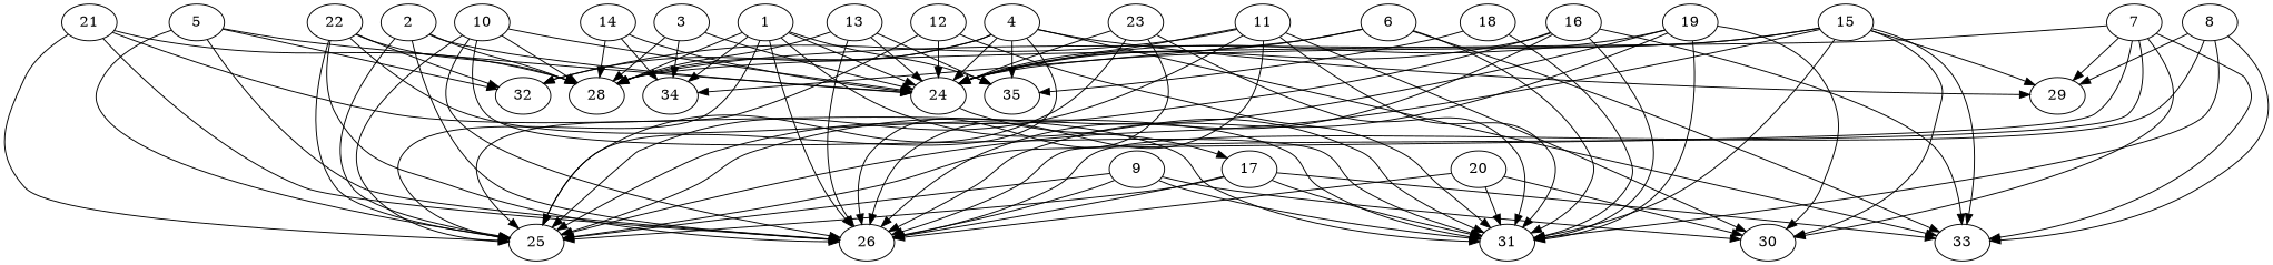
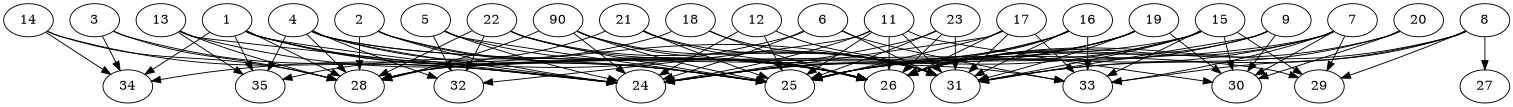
  digraph {
    node [alpha=0.12]
    1 [alpha=0.07 expect_size=28534784]
    24 [alpha=0.04 expect_size=44826624]
    25 [alpha=0.19 expect_size=17179648]
    26 [alpha=0.14 expect_size=22900736]
    28 [alpha=0.03 expect_size=37216256]
    31 [alpha=0.15 expect_size=42612736]
    34 [alpha=0.03 expect_size=13999104]
    35 [alpha=0.18 expect_size=23543808]
    2 [alpha=0.09 expect_size=18149376]
    3 [alpha=0.04 expect_size=13714432]
    4 [alpha=0.19 expect_size=37451776]
    29 [alpha=0.06 expect_size=31578112]
    32 [alpha=0.02 expect_size=43874304]
    33 [alpha=0.10 expect_size=31512576]
    5 [expect_size=14545920]
    6 [alpha=0.05 expect_size=51395584]
    7 [alpha=0.14 expect_size=40667136]
    30 [alpha=0.18 expect_size=14821376]
    8 [alpha=0.03 expect_size=26024960]
+   27 [alpha=0.04 expect_size=7970816]
    9 [expect_size=13597696]
-   10 [alpha=0.01 expect_size=29031424]
+   10 [alpha=0.01 expect_size=29031424 label=90]
    11 [alpha=0.11 expect_size=15396864]
    12 [alpha=0.03 expect_size=30928896]
    13 [expect_size=6104064]
    14 [alpha=0.08 expect_size=15381504]
    15 [alpha=0.02 expect_size=13463552]
    16 [alpha=0.14 expect_size=40949760]
    17 [expect_size=5319680]
    18 [alpha=0.18 expect_size=39162880]
    19 [alpha=0.13 expect_size=46911488]
    20 [expect_size=28595200]
    21 [alpha=0.01 expect_size=30966784]
    22 [alpha=0.15 expect_size=9031680]
    23 [alpha=0.13 expect_size=16358400]
    1 -> 24
    1 -> 25
    1 -> 26
    1 -> 28
    1 -> 31
    1 -> 34
    1 -> 35
    2 -> 24
    2 -> 25
    2 -> 26
    2 -> 28
    3 -> 24
    3 -> 28
    3 -> 34
    4 -> 24
    4 -> 25
    4 -> 28
    4 -> 35
    4 -> 29
    4 -> 32
    4 -> 33
    5 -> 24
    5 -> 25
    5 -> 26
    5 -> 32
    6 -> 24
    6 -> 31
    6 -> 34
    6 -> 33
    7 -> 25
    7 -> 26
    7 -> 28
    7 -> 29
    7 -> 33
    7 -> 30
    8 -> 26
    8 -> 31
    8 -> 29
    8 -> 33
+   8 -> 27
    9 -> 25
    9 -> 26
    9 -> 31
    9 -> 30
    10 -> 24
    10 -> 25
    10 -> 26
    10 -> 28
    10 -> 31
    11 -> 24
    11 -> 25
    11 -> 26
    11 -> 31
    11 -> 32
    11 -> 30
    12 -> 24
    12 -> 25
    12 -> 31
    13 -> 24
    13 -> 26
    13 -> 28
    13 -> 35
    14 -> 24
    14 -> 28
    14 -> 34
    15 -> 24
    15 -> 25
    15 -> 28
    15 -> 31
    15 -> 29
    15 -> 33
    15 -> 30
    16 -> 24
    16 -> 25
    16 -> 26
    16 -> 31
    16 -> 33
-   24 -> 17
+   17 -> 24
    17 -> 25
    17 -> 26
    17 -> 31
    17 -> 33
+   18 -> 26
    18 -> 31
    18 -> 35
    19 -> 24
    19 -> 25
    19 -> 26
    19 -> 31
    19 -> 30
    20 -> 26
    20 -> 31
    20 -> 30
    21 -> 25
    21 -> 26
    21 -> 28
    21 -> 31
    22 -> 25
    22 -> 26
    22 -> 28
    22 -> 31
    22 -> 32
    23 -> 24
    23 -> 25
    23 -> 26
    23 -> 31
  }
